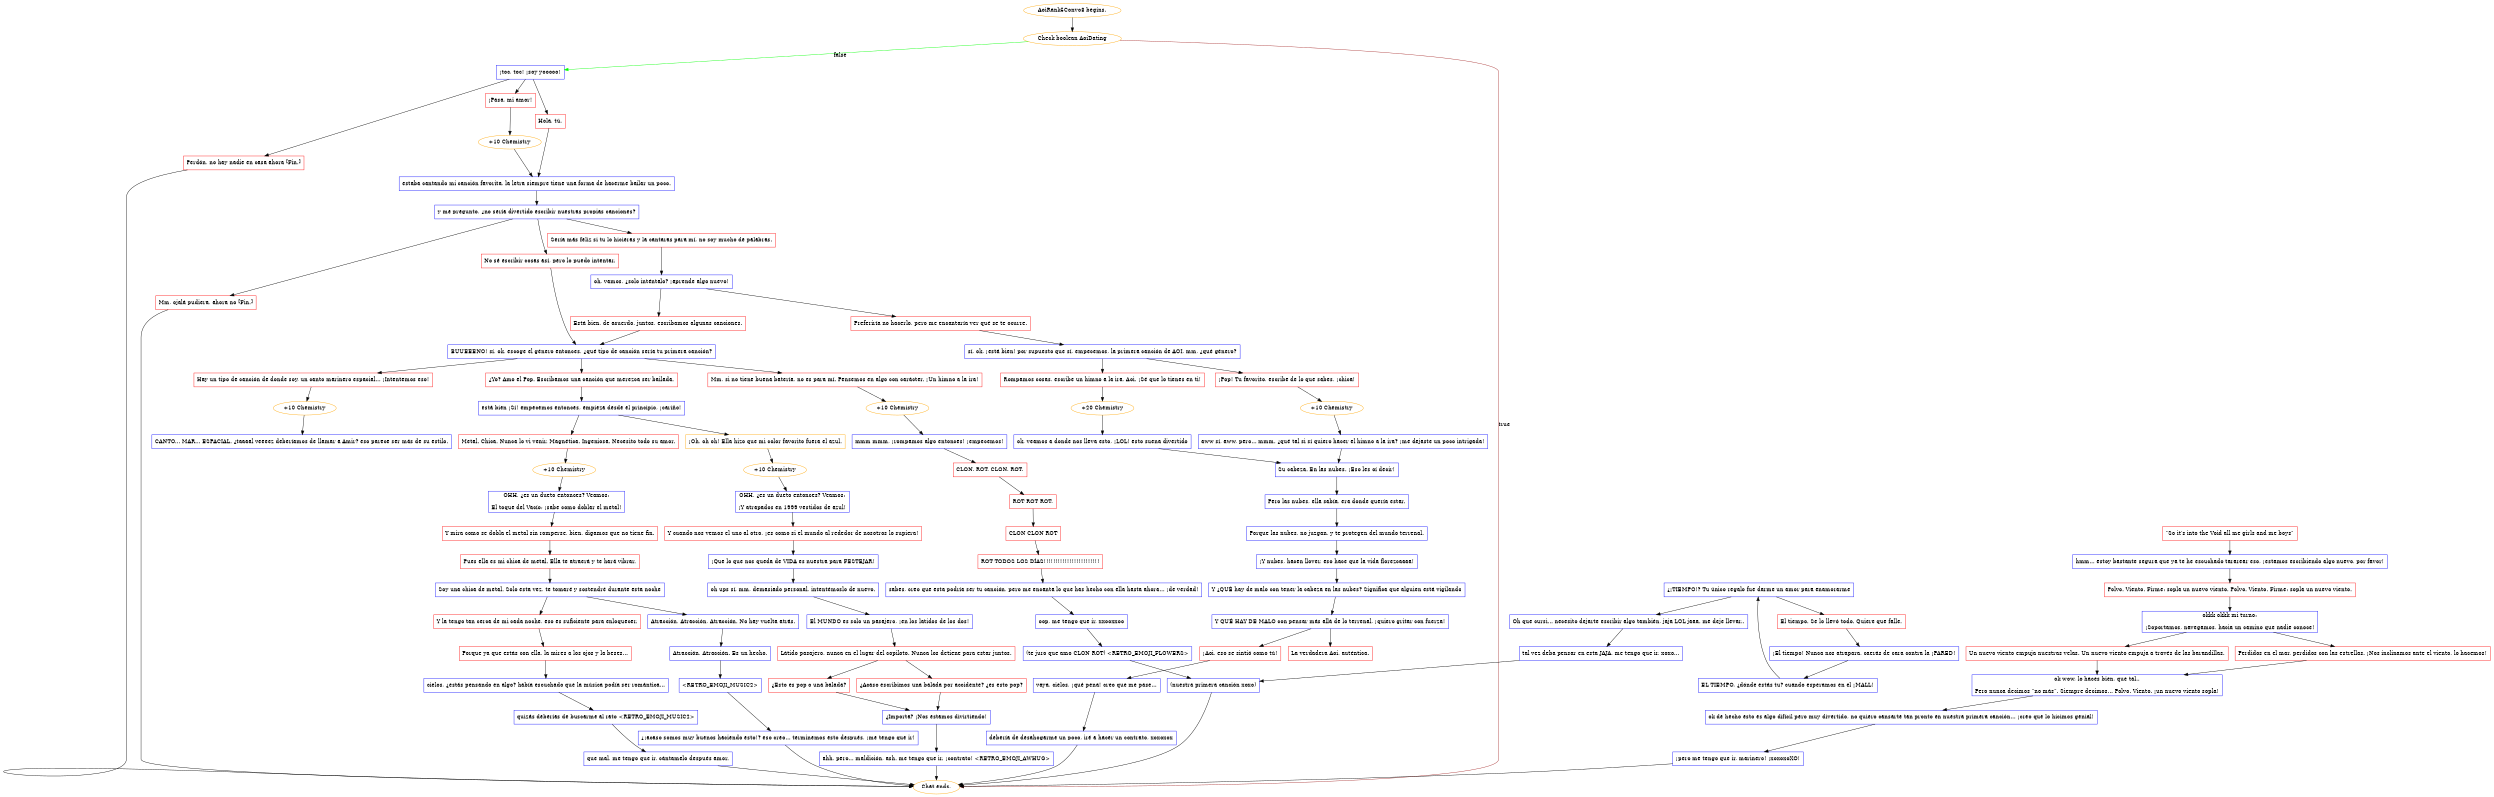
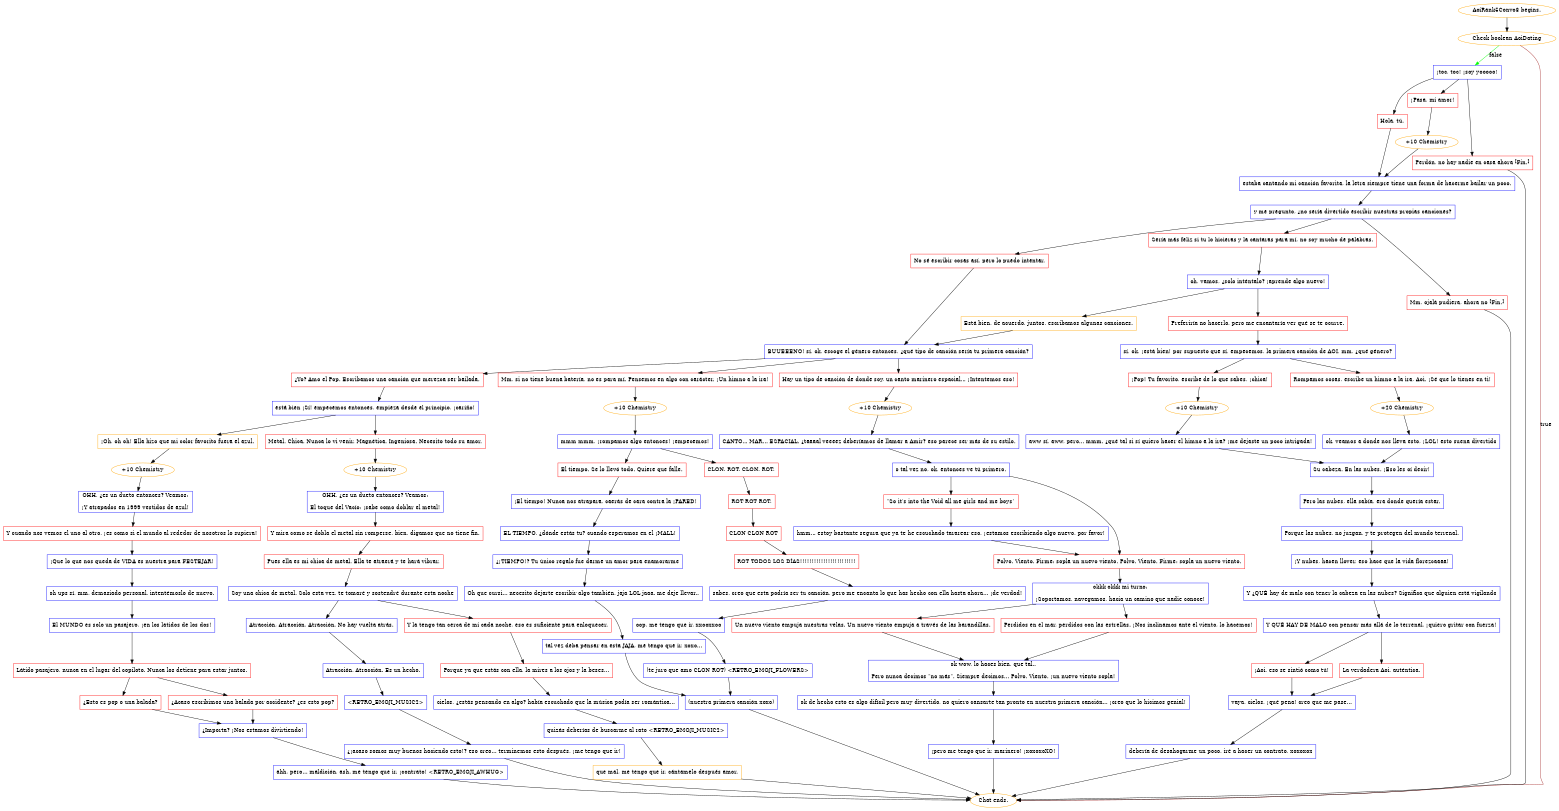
  digraph {
    node [color=blue shape=box]
    "AoiRank5Convo8 begins." [color=orange shape=""]
    n2 [color=orange label="Check boolean AoiDating" shape=""]
    n3 [label="¡toc, toc! ¡soy yooooo!"]
    "Chat ends." [color=orange shape=""]
    n5 [color=red label="Hola, tú."]
    n6 [color=red label="¡Pasa, mi amor!"]
    n7 [color=red label="Perdón, no hay nadie en casa ahora [Fin.]"]
    n8 [label="estaba cantando mi canción favorita, la letra siempre tiene una forma de hacerme bailar un poco."]
    n9 [color=orange label="+10 Chemistry" shape=""]
    n10 [label="y me pregunto, ¿no sería divertido escribir nuestras propias canciones?"]
    n11 [color=red label="No sé escribir cosas así, pero lo puedo intentar."]
    n12 [color=red label="Sería más feliz si tu lo hicieras y la cantaras para mí, no soy mucho de palabras."]
    n13 [color=red label="Mm, ojalá pudiera, ahora no [Fin.]"]
    n14 [label="BUUEEENO! sí, ok, escoge el género entonces, ¿qué tipo de canción sería tu primera canción?"]
    n15 [label="oh, vamos, ¿solo inténtalo? ¡aprende algo nuevo!"]
    n16 [color=red label="¿Yo? Amo el Pop. Escribamos una canción que merezca ser bailada.\n"]
    n17 [color=red label="Mm, si no tiene buena batería, no es para mí. Pensemos en algo con carácter. ¡Un himno a la ira!"]
    n18 [color=red label="Hay un tipo de canción de donde soy, un canto marinero espacial... ¡Intentemos eso!"]
-   n19 [color=red label="Está bien, de acuerdo, juntos, escribamos algunas canciones."]
+   n19 [color=orange label="Está bien, de acuerdo, juntos, escribamos algunas canciones."]
    n20 [color=red label="Preferiría no hacerlo, pero me encantaría ver qué se te ocurre."]
    n21 [label="está bien ¡Sí! empecemos entonces, empieza desde el principio, ¡cariño!"]
    n22 [color=orange label="+10 Chemistry" shape=""]
    n23 [color=orange label="+10 Chemistry" shape=""]
    n24 [label="sí, ok, ¡está bien! por supuesto que sí, empecemos, la primera canción de AOI, mm, ¿qué género?"]
    n25 [color=orange label="¡Oh, oh oh! Ella hizo que mi color favorito fuera el azul."]
    n26 [color=red label="Metal. Chica. Nunca lo vi venir. Magnética. Ingeniosa. Necesito todo su amor."]
    n27 [label="mmm mmm, ¡rompamos algo entonces! ¡empecemos!"]
    n28 [label="CANTO... MAR... ESPACIAL. ¿taaaal veeeez deberíamos de llamar a Amir? eso parece ser más de su estilo."]
    n29 [color=red label="¡Pop! Tu favorito, escribe de lo que sabes, ¡chica!"]
    n30 [color=red label="Rompamos cosas, escribe un himno a la ira, Aoi. ¡Sé que lo tienes en ti!"]
    n31 [color=orange label="+10 Chemistry" shape=""]
    n32 [color=orange label="+10 Chemistry" shape=""]
    n33 [color=red label="El tiempo. Se lo llevó todo. Quiere que falle."]
    n34 [color=red label="CLON. ROT. CLON. ROT."]
+   n35 [label="o tal vez no, ok, entonces ve tú primero."]
    n36 [color=orange label="+10 Chemistry" shape=""]
    n37 [color=orange label="+20 Chemistry" shape=""]
    n38 [label="OHH, ¿es un dueto entonces? Veamos:\n\n¡Y atrapados en 1999 vestidos de azul!"]
    n39 [label="OHH, ¿es un dueto entonces? Veamos:\n\nEl toque del Vacío; ¡sabe como doblar el metal!"]
    n40 [label="¡El tiempo! Nunca nos atrapara, caerás de cara contra la ¡PARED!"]
    n41 [color=red label="ROT ROT ROT."]
    n42 [color=red label="\"So it's into the Void all me girls and me boys\""]
    n43 [color=red label="Polvo. Viento. Firme: sopla un nuevo viento. Polvo. Viento. Firme: sopla un nuevo viento."]
    n44 [label="aww sí, aww, pero... mmm. ¿qué tal si sí quiero hacer el himno a la ira? ¡me dejaste un poco intrigada!"]
    n45 [label="ok, veamos a donde nos lleva esto, ¡LOL! esto suena divertido"]
    n46 [color=red label="Y cuando nos vemos el uno al otro, ¡es como si el mundo al rededor de nosotros lo supiera!"]
    n47 [color=red label="Y mira como se dobla el metal sin romperse, bien, digamos que no tiene fin."]
    n48 [label="EL TIEMPO, ¿dónde estás tu? cuando esperamos en el ¡MALL!"]
    n49 [color=red label="CLON CLON ROT"]
    n50 [label="hmm... estoy bastante segura que ya te he escuchado tararear eso, ¡estamos escribiendo algo nuevo, por favor!"]
    n51 [label="okkk okkk mi turno:\n\n¡Soportamos, navegamos, hacia un camino que nadie conoce!"]
    n52 [label="Su cabeza. En las nubes. ¡Eso les oí decir!"]
    n53 [label="¡Que lo que nos queda de VIDA es nuestra para FESTEJAR!"]
    n54 [color=red label="Pues ella es mi chica de metal. Ella te atraerá y te hará vibrar."]
    n55 [label="¿¡TIEMPO!? Tu único regalo fue darme un amor para enamorarme"]
    n56 [color=red label="ROT TODOS LOS DÍAS!!!!!!!!!!!!!!!!!!!!!!!!"]
    n57 [color=red label="Un nuevo viento empuja nuestras velas. Un nuevo viento empuja a través de las barandillas."]
    n58 [color=red label="Perdidos en el mar, perdidos con las estrellas. ¡Nos inclinamos ante el viento, lo hacemos!"]
    n59 [label="Pero las nubes, ella sabía, era donde quería estar."]
    n60 [label="oh ups sí, mm, demasiado personal, intentémoslo de nuevo."]
    n61 [label="Soy una chica de metal. Solo esta vez, te tomaré y sostendré durante esta noche"]
    n62 [label="Oh que cursi... necesito dejarte escribir algo también, jaja LOL jaaa. me deje llevar.."]
    n63 [label="sabes, creo que esta podría ser tu canción, pero me encanta lo que has hecho con ella hasta ahora... ¡de verdad!"]
    n64 [label="ok wow, lo haces bien, que tal..\n\nPero nunca decimos \"no más\". Siempre decimos... Polvo. Viento. ¡un nuevo viento sopla!"]
    n65 [label="Porque las nubes, no juzgan, y te protegen del mundo terrenal."]
    n66 [label="El MUNDO es solo un pasajero, ¡en los latidos de los dos!"]
    n67 [label="Atracción, Atracción, Atracción. No hay vuelta atrás."]
    n68 [color=red label="Y la tengo tan cerca de mi cada noche, eso es suficiente para enloquecer."]
    n69 [label="tal vez deba pensar en esta JAJA, me tengo que ir, xoxo..."]
    n70 [label="oop, me tengo que ir, xxooxxoo"]
    n71 [label="ok de hecho esto es algo difícil pero muy divertido, no quiero cansarte tan pronto en nuestra primera canción... ¡creo que lo hicimos genial!"]
    n72 [label="¡Y nubes, hacen llover, eso hace que la vida florezcaaaa!"]
    n73 [color=red label="Látido pasajero, nunca en el lugar del copiloto. Nunca los detiene para estar juntos."]
    n74 [label="Atracción, Atracción. Es un hecho."]
    n75 [color=red label="Porque ya que estás con ella, la mires a los ojos y la beses..."]
    n76 [label="(nuestra primera canción xoxo)"]
    n77 [label="(te juro que amo CLON ROT) <RETRO_EMOJI_FLOWERS>"]
    n78 [label="¡pero me tengo que ir, marinero! ¡xoxoxoXO!"]
    n79 [label="Y ¿QUÉ hay de malo con tener la cabeza en las nubes? Significa que alguien está vigilando"]
    n80 [color=red label="¿Esto es pop o una balada?"]
    n81 [color=red label="¿Acaso escribimos una balada por accidente? ¿es esto pop?"]
    n82 [label="<RETRO_EMOJI_MUSIC2>"]
    n83 [label="cielos, ¿estás pensando en algo? había escuchado que la música podía ser romántica..."]
    n84 [label="Y QUÉ HAY DE MALO con pensar más allá de lo terrenal, ¡quiero gritar con fuerza!"]
    n85 [label="¿Importa? ¡Nos estamos divirtiendo!"]
    n86 [label="¿¡acaso somos muy buenos haciendo esto!? eso creo... terminemos esto después, ¡me tengo que ir!"]
    n87 [label="quizás deberías de buscarme al rato <RETRO_EMOJI_MUSIC2>"]
    n88 [color=red label="¡Aoi, eso se sintió como tú!"]
    n89 [color=red label="La verdadera Aoi, auténtica."]
    n90 [label="ahh, pero... maldición, ash. me tengo que ir. ¡contrato! <RETRO_EMOJI_AWHUG>"]
-   n91 [label="que mal, me tengo que ir, cántamelo después amor."]
+   n91 [color=orange label="que mal, me tengo que ir, cántamelo después amor."]
    n92 [label="vaya, cielos, ¡qué pena! creo que me pase..."]
    n93 [label="debería de desahogarme un poco, iré a hacer un contrato, xoxoxox"]
    "AoiRank5Convo8 begins." -> n2
    n2 -> n3 [color=green label=false]
    n2 -> "Chat ends." [color=brown label=true]
    n3 -> n5
    n3 -> n6
    n3 -> n7
    n5 -> n8
    n6 -> n9
    n7 -> "Chat ends."
    n8 -> n10
    n9 -> n8
    n10 -> n11
    n10 -> n12
    n10 -> n13
    n11 -> n14
    n12 -> n15
    n13 -> "Chat ends."
    n14 -> n16
    n14 -> n17
    n14 -> n18
    n15 -> n19
    n15 -> n20
    n16 -> n21
    n17 -> n22
    n18 -> n23
    n19 -> n14
    n20 -> n24
    n21 -> n25
    n21 -> n26
    n22 -> n27
    n23 -> n28
    n24 -> n29
    n24 -> n30
    n25 -> n31
    n26 -> n32
-   n55 -> n33
+   n27 -> n33
    n27 -> n34
+   n28 -> n35
    n29 -> n36
    n30 -> n37
    n31 -> n38
    n32 -> n39
    n33 -> n40
    n34 -> n41
+   n35 -> n42
+   n35 -> n43
    n36 -> n44
    n37 -> n45
    n38 -> n46
    n39 -> n47
    n40 -> n48
    n41 -> n49
    n42 -> n50
    n43 -> n51
    n44 -> n52
    n45 -> n52
    n46 -> n53
    n47 -> n54
    n48 -> n55
    n49 -> n56
    n50 -> n43
    n51 -> n57
    n51 -> n58
    n52 -> n59
    n53 -> n60
    n54 -> n61
    n55 -> n62
    n56 -> n63
    n57 -> n64
    n58 -> n64
    n59 -> n65
    n60 -> n66
    n61 -> n67
    n61 -> n68
    n62 -> n69
    n63 -> n70
    n64 -> n71
    n65 -> n72
    n66 -> n73
    n67 -> n74
    n68 -> n75
    n69 -> n76
    n70 -> n77
    n71 -> n78
    n72 -> n79
    n73 -> n80
    n73 -> n81
    n74 -> n82
    n75 -> n83
    n76 -> "Chat ends."
    n77 -> n76
    n78 -> "Chat ends."
    n79 -> n84
    n80 -> n85
    n81 -> n85
    n82 -> n86
    n83 -> n87
    n84 -> n88
    n84 -> n89
    n85 -> n90
    n86 -> "Chat ends."
    n87 -> n91
    n88 -> n92
+   n89 -> n92
    n90 -> "Chat ends."
    n91 -> "Chat ends."
    n92 -> n93
    n93 -> "Chat ends."
  }
